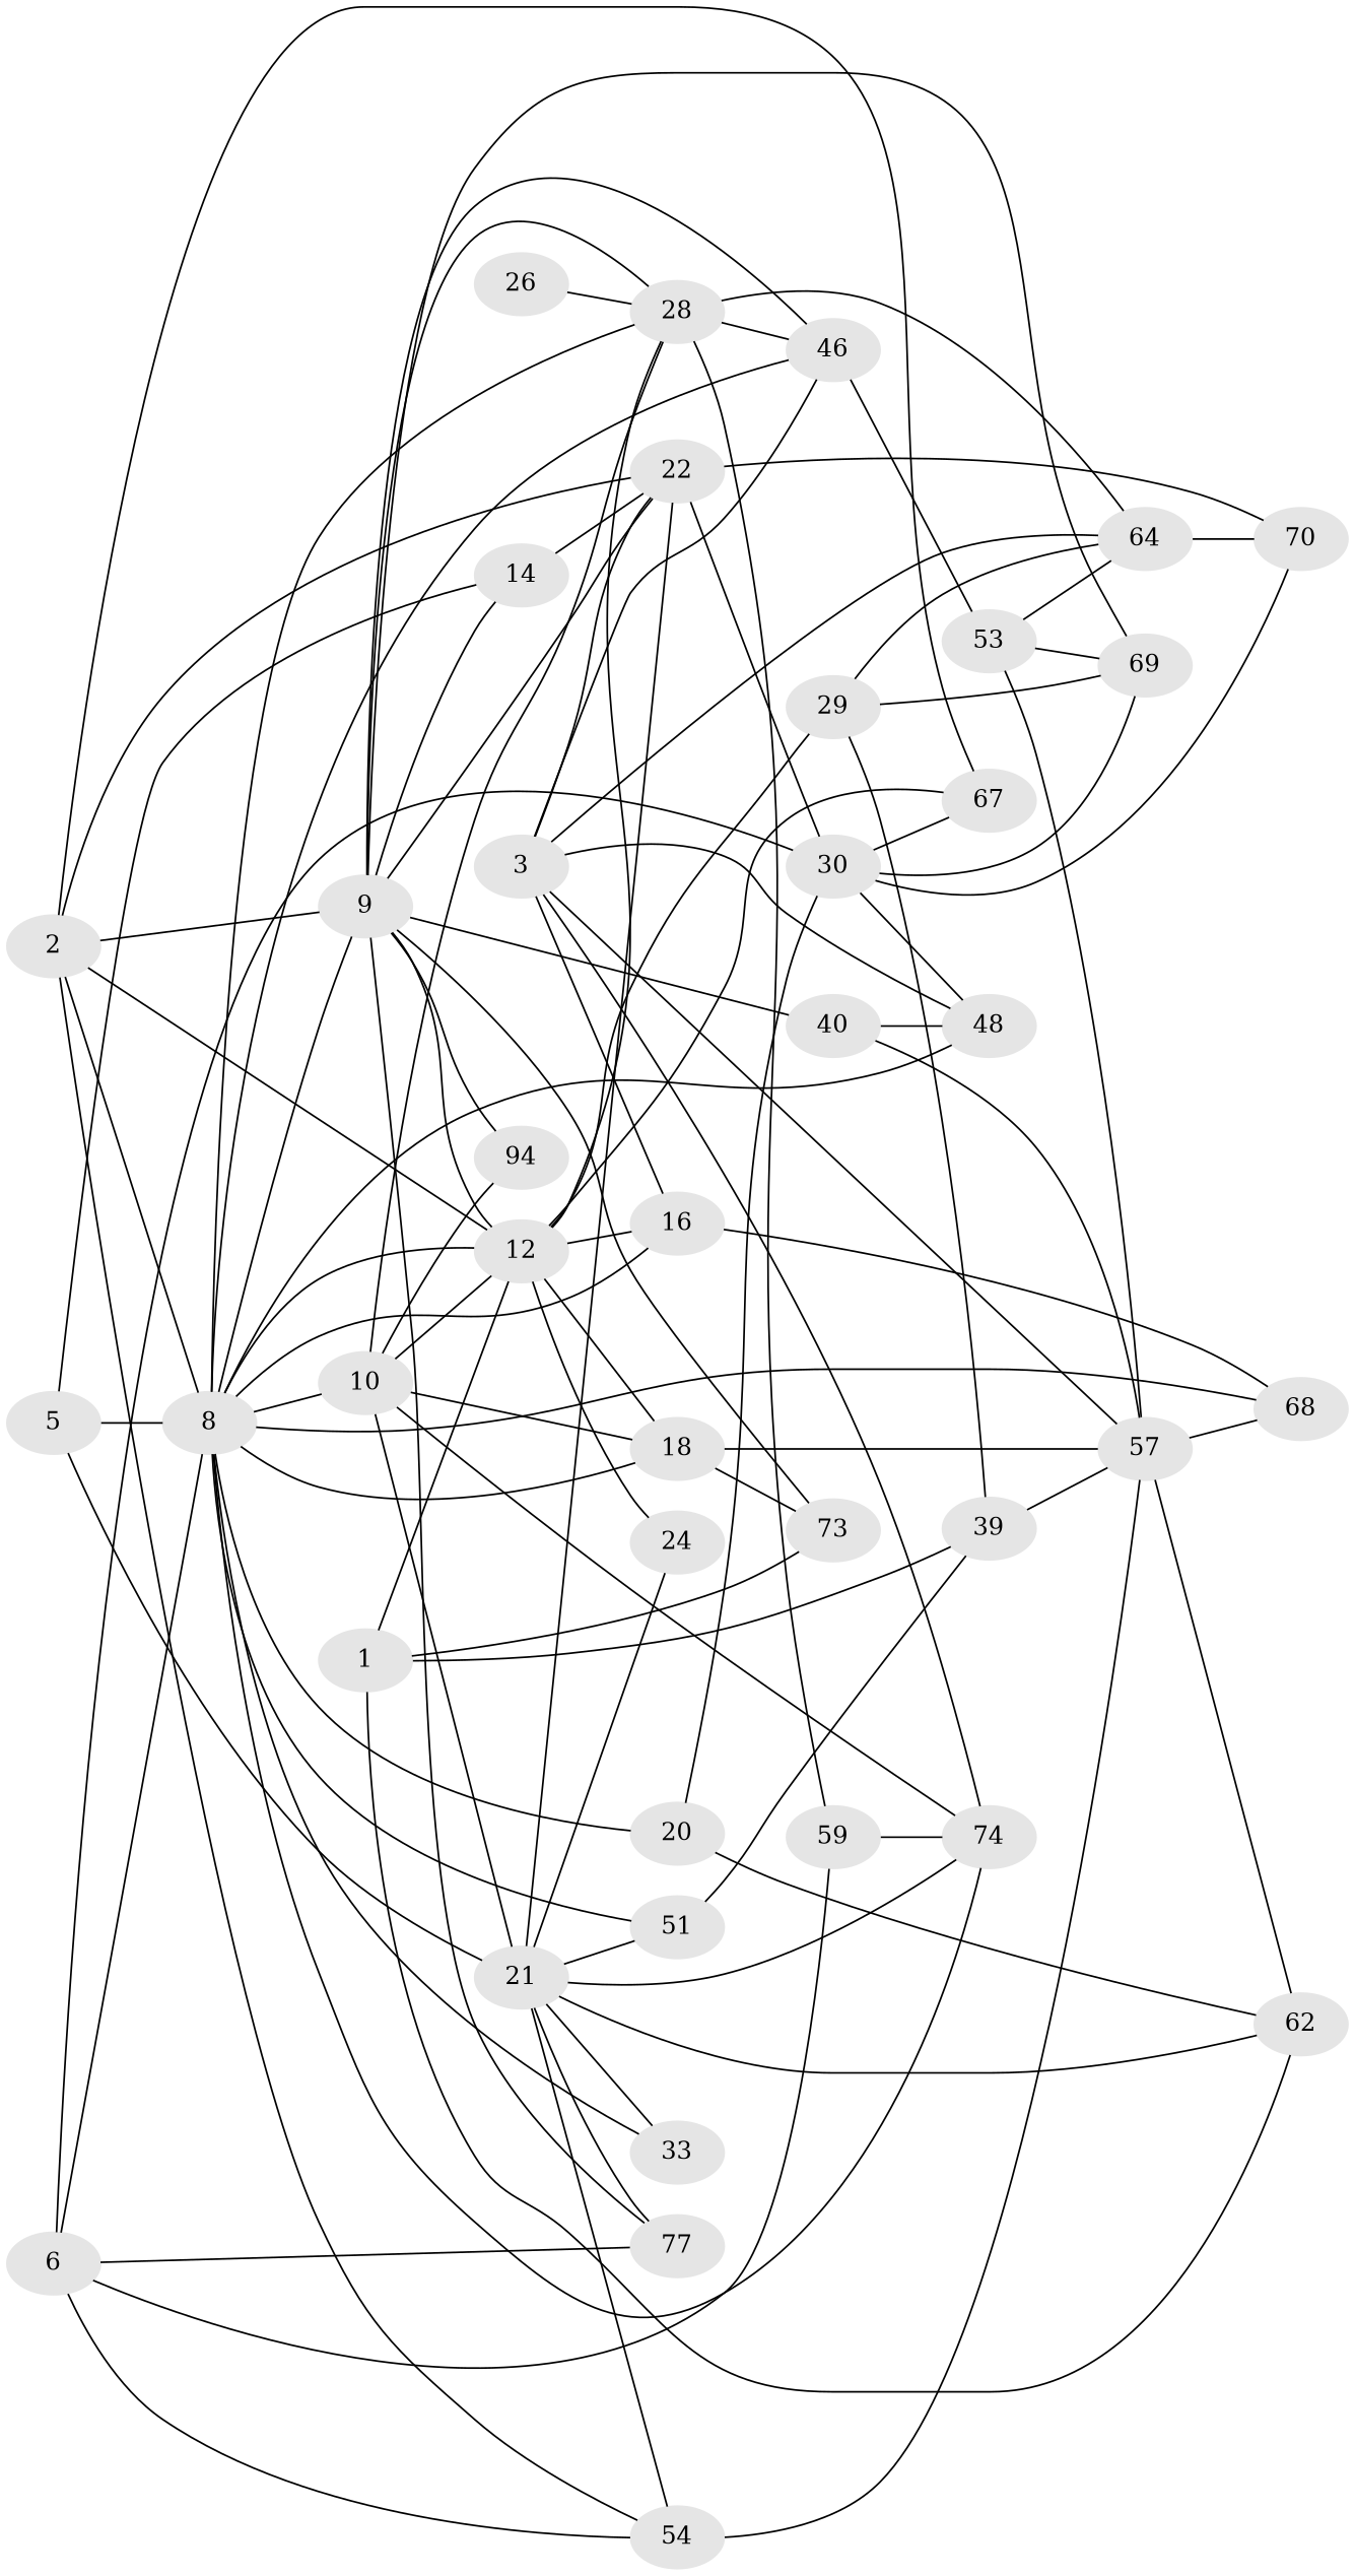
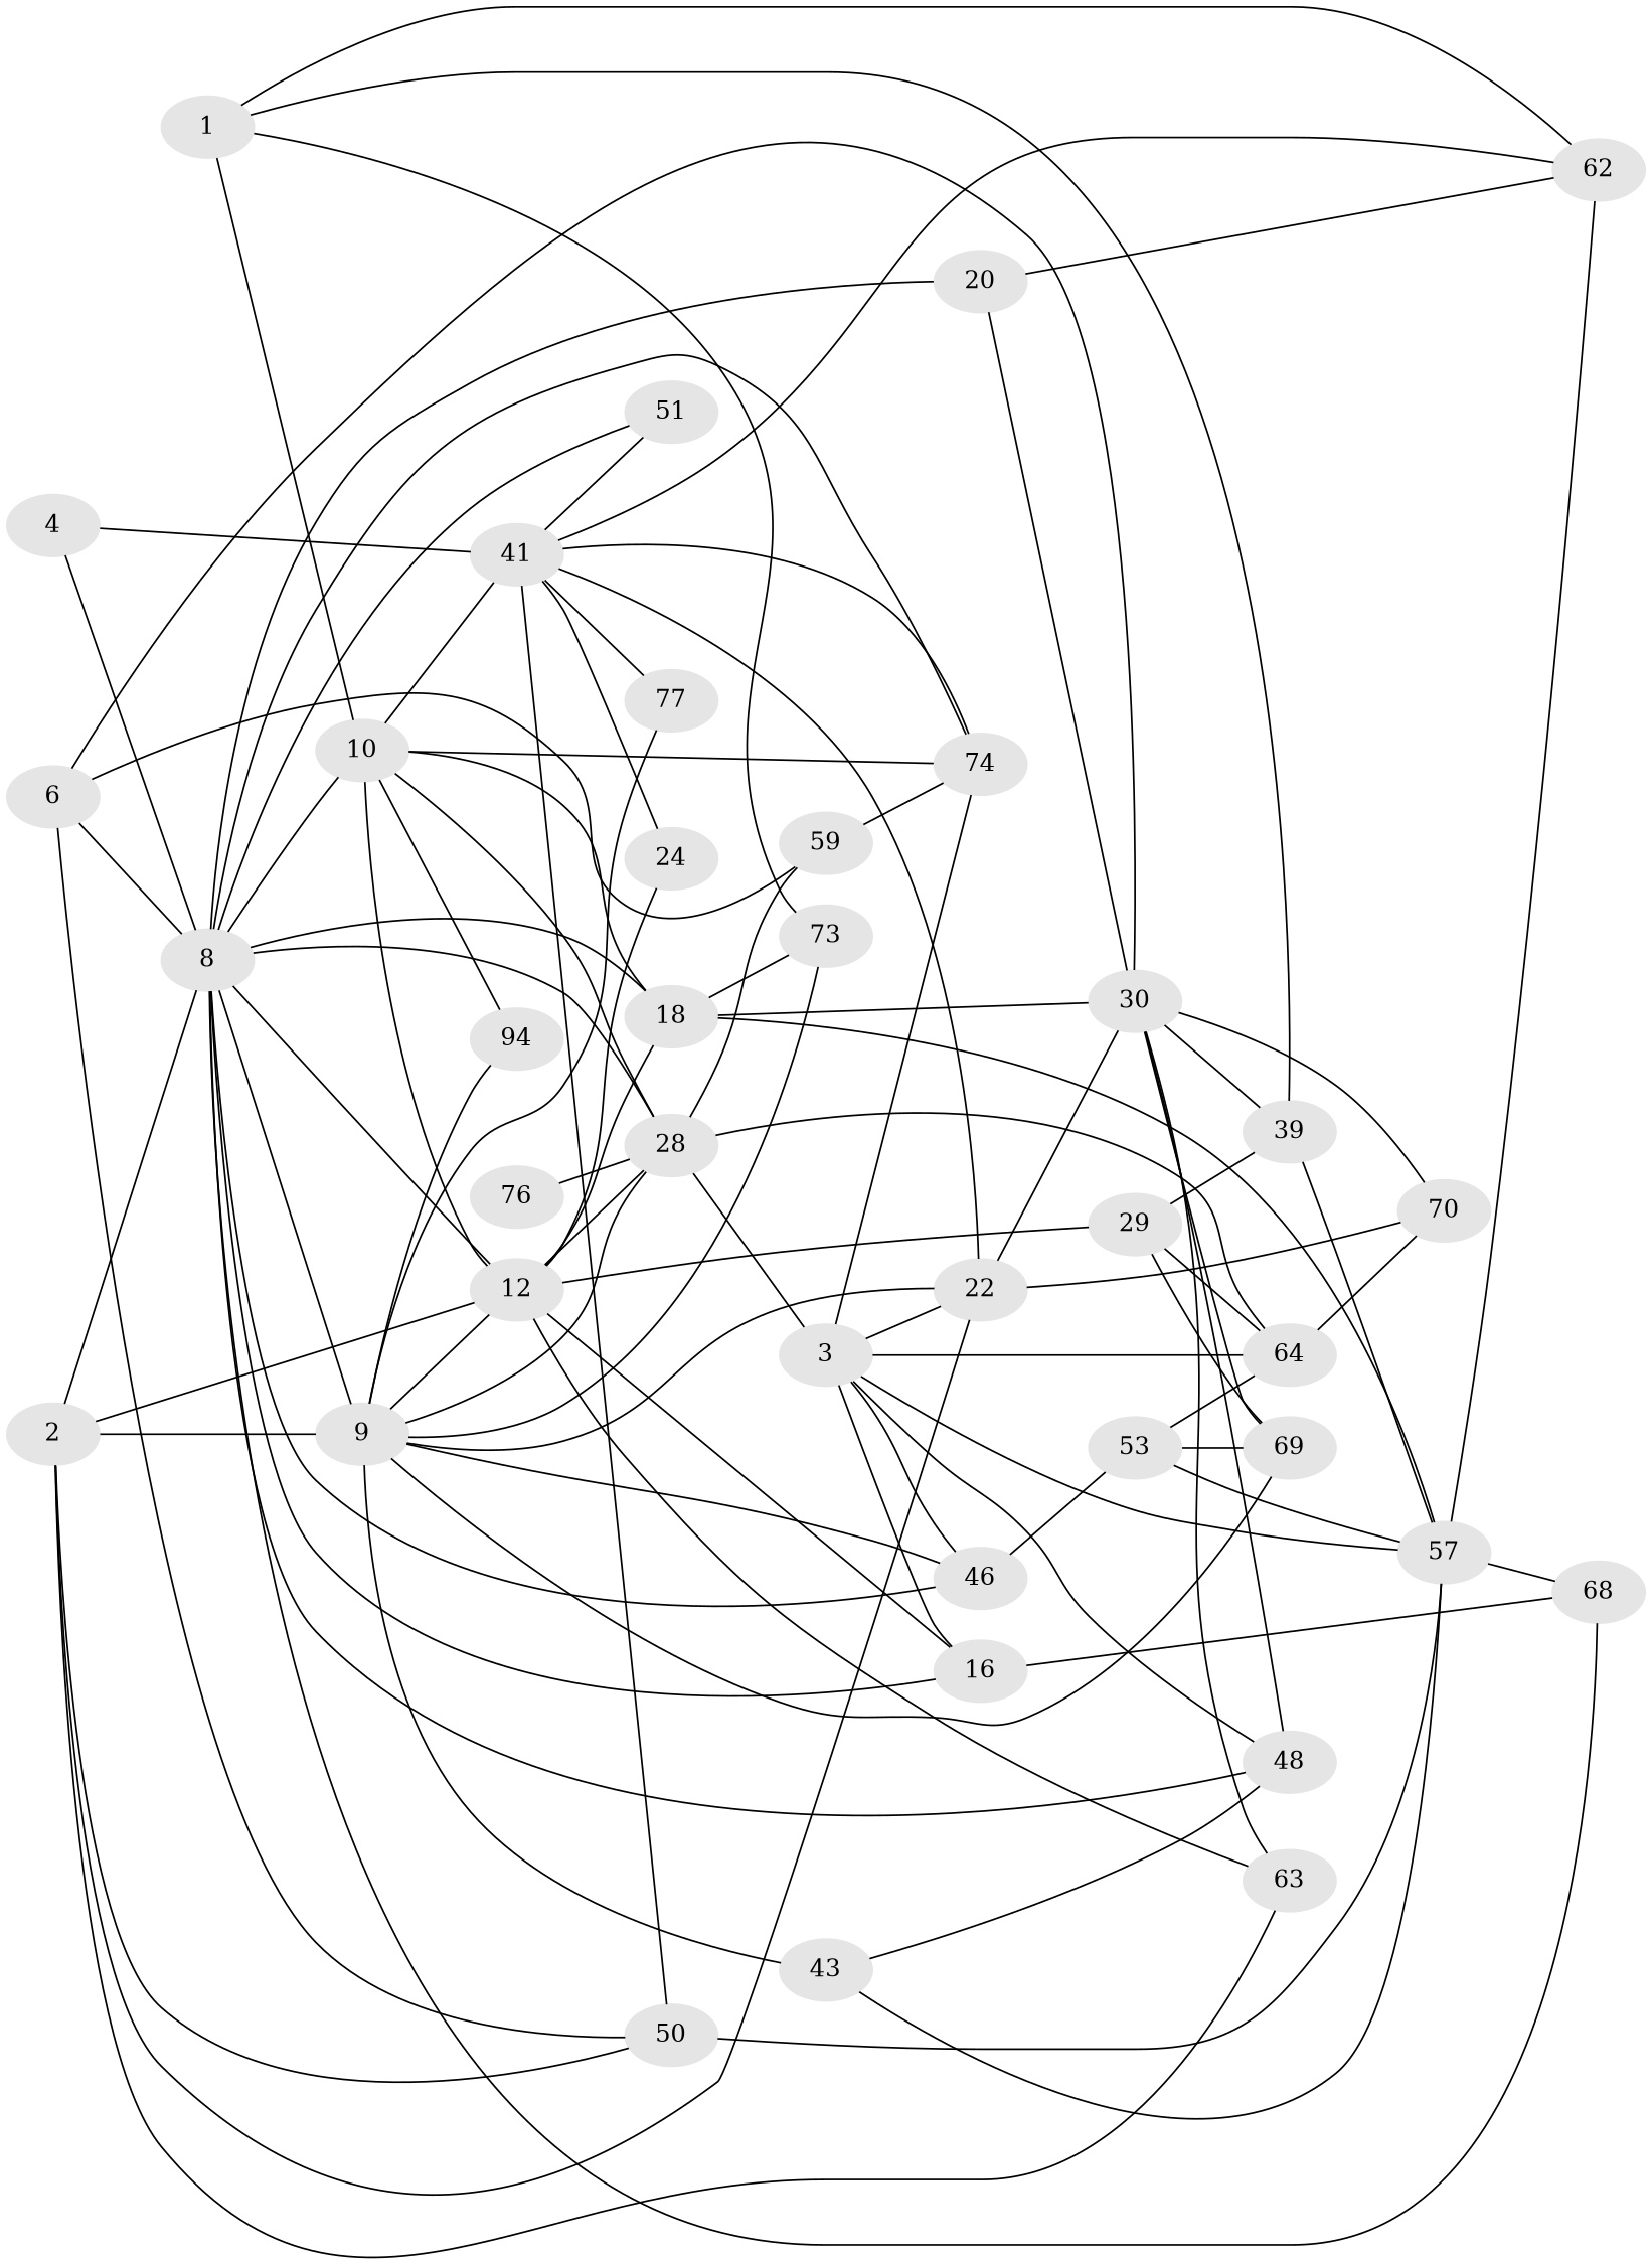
  graph {
    rankdir=LR
    node [color=gray90 style=filled]
    1 [super="+23"]
    10 [super="+58"]
    39 [super="+84"]
    62
    73
    18 [super="+81+19"]
    12 [super="+32"]
    74 [super="+76"]
-   21 [super="+83+27"]
+   21 [super="+83+27" label=41]
    28 [super="+38+40"]
    n11 [label=94]
    57 [super="+80+71"]
    30 [super="+36"]
    2 [super="+7+56"]
    8 [super="+11"]
    9 [super="+31+45+35+13"]
    22 [super="+66+25"]
-   50 [label=54]
-   63 [label=67]
+   50
+   63
    16 [super="+37+61"]
    46 [super="+54"]
    48
    20
-   33
    51
    68
-   14
    77
-   43 [super="+79" label=40]
+   43 [super="+79"]
    69
    24
    29 [super="+82"]
    70
    3 [super="+49+5"]
    64 [super="+78"]
    53
-   4 [label=5]
+   4
    6 [super="+47"]
    59
-   26
-   1 -- 12
+   26 [label=76]
+   1 -- 10
    1 -- 39
    1 -- 62
    1 -- 73 [weight=2]
    10 -- 18
    10 -- 12
    10 -- 74
    10 -- 21
    10 -- 28
    10 -- n11
    39 -- 57 [weight=2]
    18 -- 73
    18 -- 57
+   18 -- 30 [weight=2]
    12 -- 18
    12 -- 28
    12 -- 63
    12 -- 16
    12 -- 24 [weight=2]
    12 -- 29
    21 -- 62
    21 -- 74
    21 -- 22
    21 -- 50
-   21 -- 33
    21 -- 51
    21 -- 77
    21 -- 24
-   28 -- 46 [weight=2]
+   28 -- 3 [weight=2]
    28 -- 64
    28 -- 59
    57 -- 62
    57 -- 68 [weight=2]
-   51 -- 39
+   30 -- 39
    30 -- 63
    30 -- 48
    30 -- 69
    30 -- 70
    2 -- 12
    2 -- 8 [weight=2]
    2 -- 9 [weight=2]
    2 -- 22
    2 -- 50
    2 -- 63
    8 -- 10
    8 -- 18 [weight=2]
    8 -- 12
    8 -- 74
    8 -- 28
    8 -- 9
    8 -- 16
    8 -- 46
    8 -- 48
    8 -- 20
-   8 -- 33 [weight=2]
    8 -- 51
    8 -- 68
    9 -- 73
    9 -- 12
    9 -- 28
    9 -- n11
    9 -- 22
    9 -- 46
-   9 -- 14 [weight=2]
    9 -- 77
    9 -- 43 [weight=2]
    9 -- 69
    22 -- 30
    22 -- 70
    50 -- 57
    16 -- 68
    46 -- 53
    20 -- 62
    20 -- 30
-   14 -- 22
    43 -- 57
    43 -- 48
    29 -- 39
    29 -- 69
    29 -- 64
    3 -- 74
    3 -- 57
    3 -- 22
    3 -- 16
    3 -- 46
    3 -- 48
    3 -- 64
    64 -- 70
    53 -- 57
    53 -- 69
    53 -- 64
    4 -- 21
    4 -- 8
-   4 -- 14
    6 -- 30
    6 -- 8
    6 -- 50
-   6 -- 77
    6 -- 59
    59 -- 74
    26 -- 28
  }
